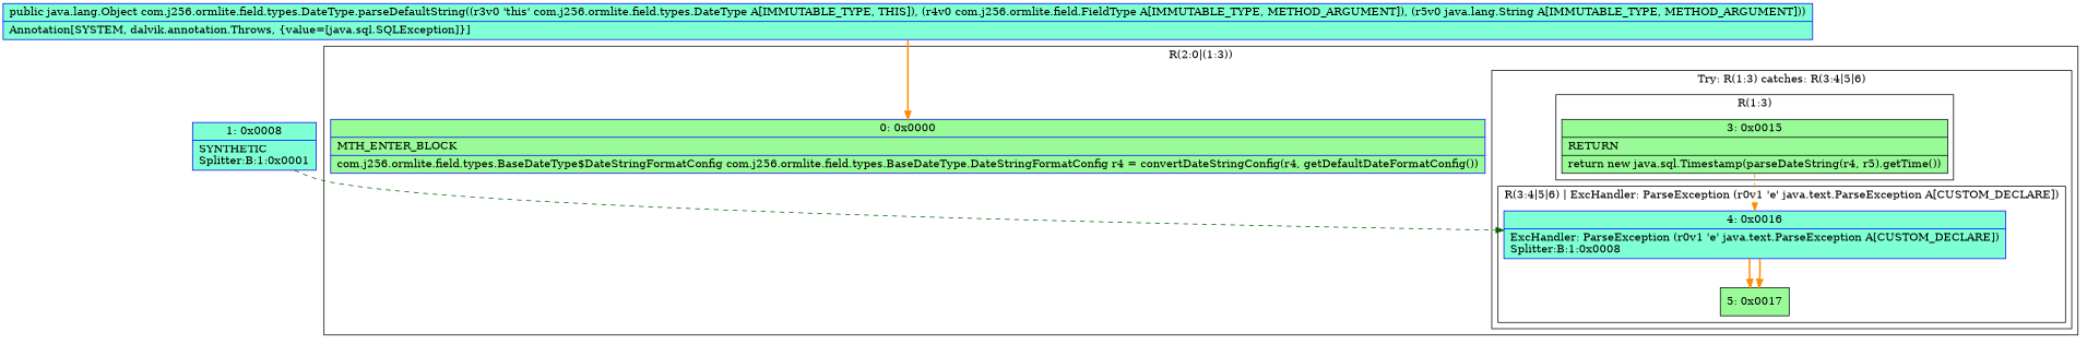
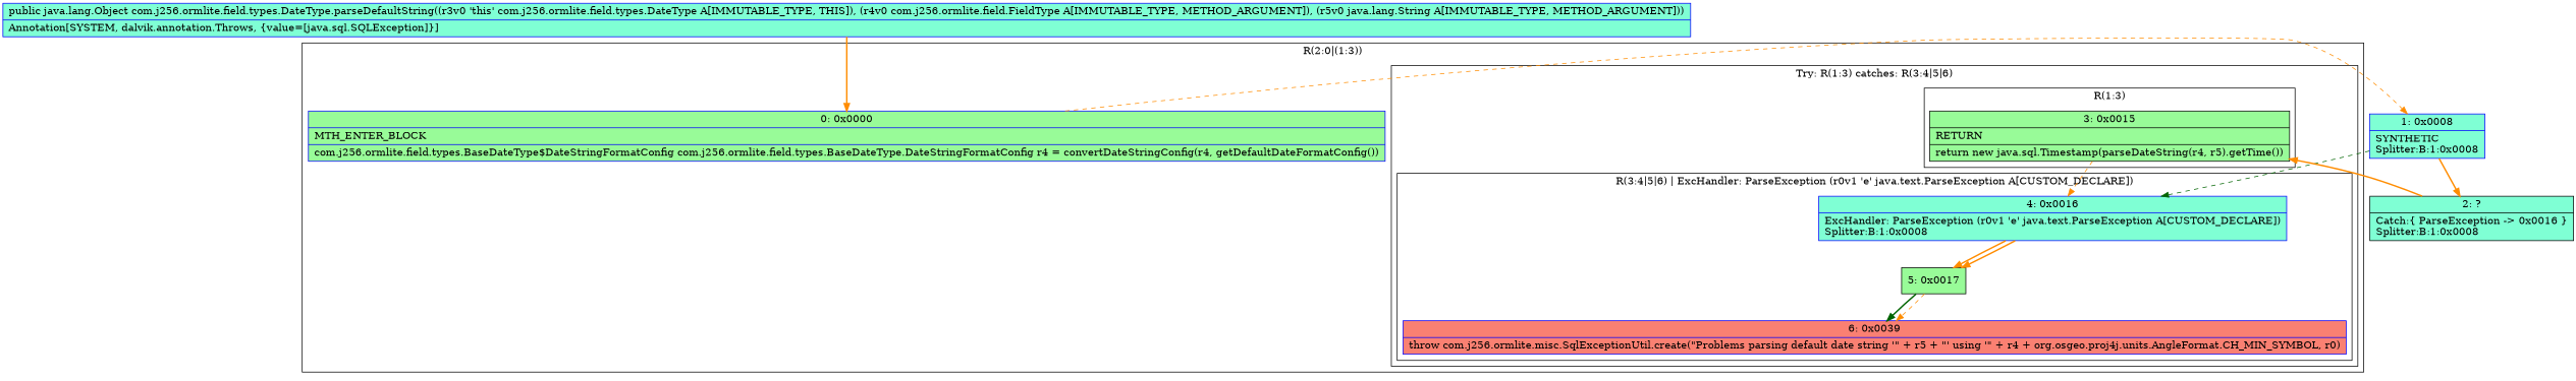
  digraph {
    node [color=blue fillcolor=aquamarine shape=record style=filled]
    edge [color=darkorange style=bold]
    n1 [color=black fillcolor=palegreen label="{3\:\ 0x0015|RETURN\l|return new java.sql.Timestamp(parseDateString(r4, r5).getTime())\l}"]
    n2 [label="{4\:\ 0x0016|ExcHandler: ParseException (r0v1 'e' java.text.ParseException A[CUSTOM_DECLARE])\lSplitter:B:1:0x0008\l}"]
    n3 [color=black fillcolor=palegreen label="{5\:\ 0x0017}"]
+   n4 [fillcolor=salmon label="{6\:\ 0x0039|throw com.j256.ormlite.misc.SqlExceptionUtil.create(\"Problems parsing default date string '\" + r5 + \"' using '\" + r4 + org.osgeo.proj4j.units.AngleFormat.CH_MIN_SYMBOL, r0)\l}"]
    n5 [fillcolor=palegreen label="{0\:\ 0x0000|MTH_ENTER_BLOCK\l|com.j256.ormlite.field.types.BaseDateType$DateStringFormatConfig com.j256.ormlite.field.types.BaseDateType.DateStringFormatConfig r4 = convertDateStringConfig(r4, getDefaultDateFormatConfig())\l}"]
-   n6 [label="{1\:\ 0x0008|SYNTHETIC\lSplitter:B:1:0x0001\l}"]
+   n6 [label="{1\:\ 0x0008|SYNTHETIC\lSplitter:B:1:0x0008\l}"]
+   n7 [color=black label="{2\:\ ?|Catch:\{ ParseException \-\> 0x0016 \}\lSplitter:B:1:0x0008\l}"]
    n8 [label="{public java.lang.Object com.j256.ormlite.field.types.DateType.parseDefaultString((r3v0 'this' com.j256.ormlite.field.types.DateType A[IMMUTABLE_TYPE, THIS]), (r4v0 com.j256.ormlite.field.FieldType A[IMMUTABLE_TYPE, METHOD_ARGUMENT]), (r5v0 java.lang.String A[IMMUTABLE_TYPE, METHOD_ARGUMENT]))  | Annotation[SYSTEM, dalvik.annotation.Throws, \{value=[java.sql.SQLException]\}]\l}"]
    subgraph cluster_1 {
      label="R(2:0|(1:3))"
      n5
      subgraph cluster_2 {
        label="Try: R(1:3) catches: R(3:4|5|6)"
        subgraph cluster_3 {
          label="R(1:3)"
          n1
        }
        subgraph cluster_4 {
          label="R(3:4|5|6) | ExcHandler: ParseException (r0v1 'e' java.text.ParseException A[CUSTOM_DECLARE])\l"
          n2
          n3
+         n4
        }
      }
    }
    subgraph cluster_5 {
      label="R(3:4|5|6) | ExcHandler: ParseException (r0v1 'e' java.text.ParseException A[CUSTOM_DECLARE])\l"
    }
    n1 -> n2 [style=dashed]
    n2 -> n3
    n2 -> n3
+   n3 -> n4 [color=darkgreen]
+   n3 -> n4 [style=dashed]
+   n5 -> n6 [style=dashed]
    n6 -> n2 [color=darkgreen style=dashed]
+   n6 -> n7
+   n7 -> n1
    n8 -> n5
  }
